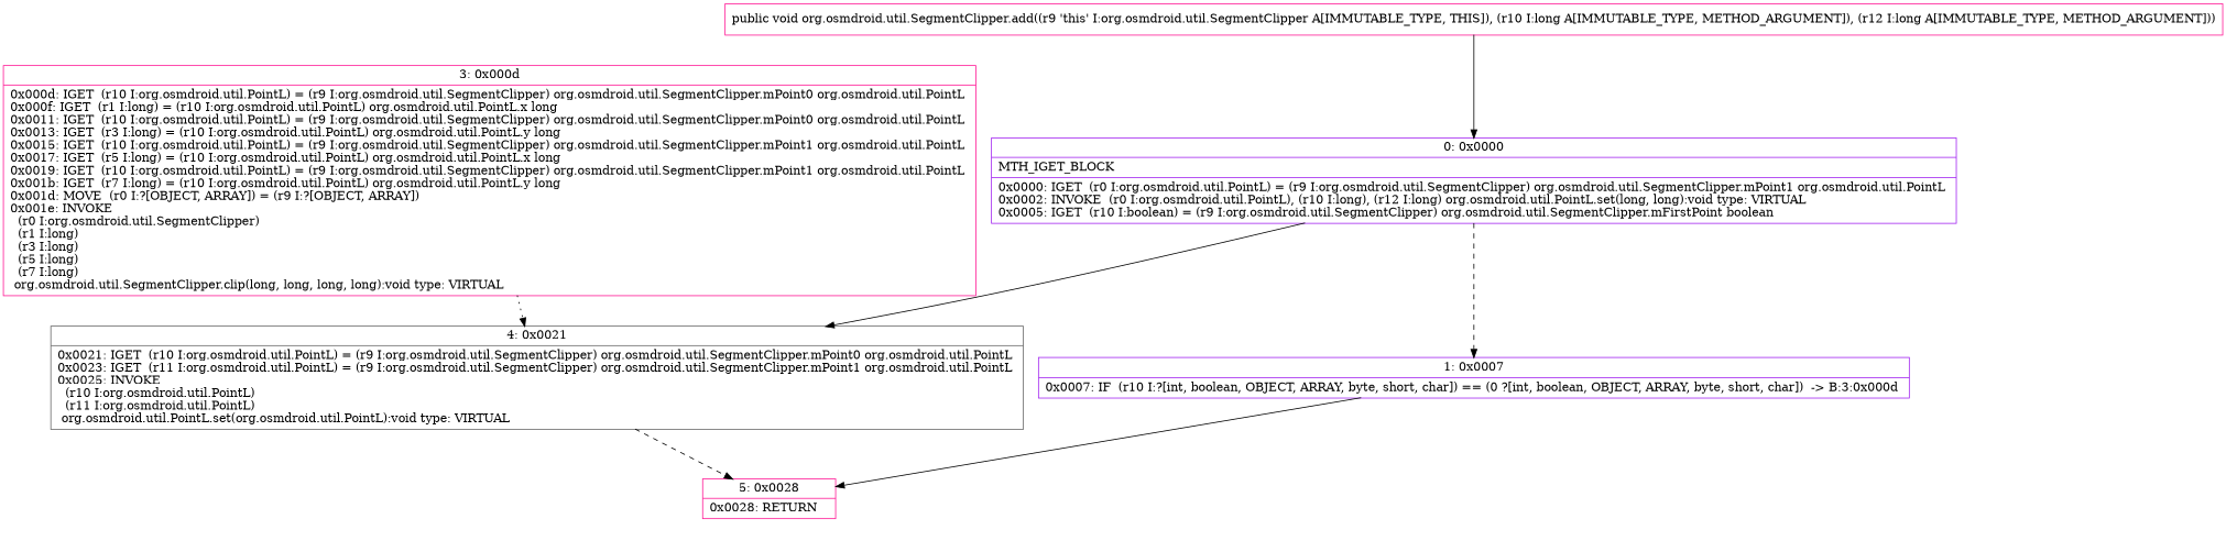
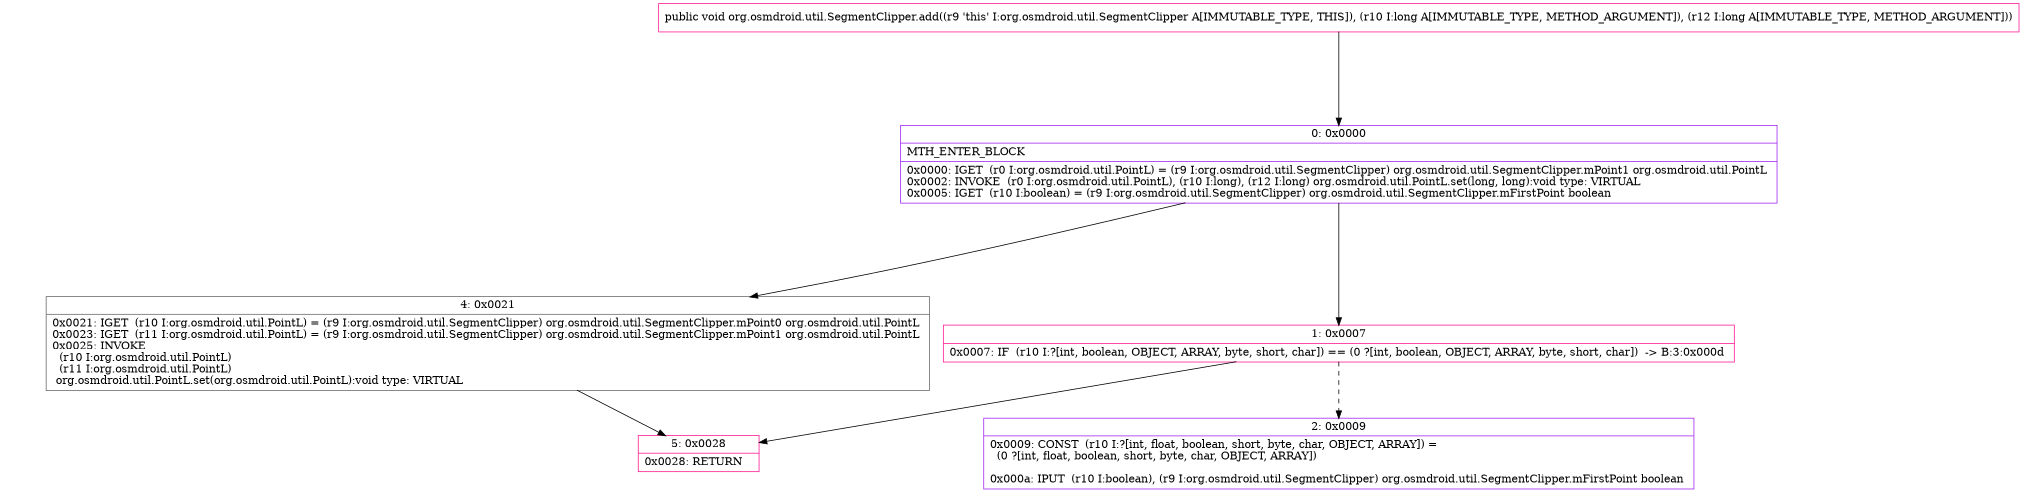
  digraph {
    node [color=deeppink shape=record]
    edge [style=solid]
-   n1 [color=purple label="{0\:\ 0x0000|MTH_IGET_BLOCK\l|0x0000: IGET  (r0 I:org.osmdroid.util.PointL) = (r9 I:org.osmdroid.util.SegmentClipper) org.osmdroid.util.SegmentClipper.mPoint1 org.osmdroid.util.PointL \l0x0002: INVOKE  (r0 I:org.osmdroid.util.PointL), (r10 I:long), (r12 I:long) org.osmdroid.util.PointL.set(long, long):void type: VIRTUAL \l0x0005: IGET  (r10 I:boolean) = (r9 I:org.osmdroid.util.SegmentClipper) org.osmdroid.util.SegmentClipper.mFirstPoint boolean \l}"]
-   n2 [color=purple label="{1\:\ 0x0007|0x0007: IF  (r10 I:?[int, boolean, OBJECT, ARRAY, byte, short, char]) == (0 ?[int, boolean, OBJECT, ARRAY, byte, short, char])  \-\> B:3:0x000d \l}"]
+   n1 [color=purple label="{0\:\ 0x0000|MTH_ENTER_BLOCK\l|0x0000: IGET  (r0 I:org.osmdroid.util.PointL) = (r9 I:org.osmdroid.util.SegmentClipper) org.osmdroid.util.SegmentClipper.mPoint1 org.osmdroid.util.PointL \l0x0002: INVOKE  (r0 I:org.osmdroid.util.PointL), (r10 I:long), (r12 I:long) org.osmdroid.util.PointL.set(long, long):void type: VIRTUAL \l0x0005: IGET  (r10 I:boolean) = (r9 I:org.osmdroid.util.SegmentClipper) org.osmdroid.util.SegmentClipper.mFirstPoint boolean \l}"]
+   n2 [label="{1\:\ 0x0007|0x0007: IF  (r10 I:?[int, boolean, OBJECT, ARRAY, byte, short, char]) == (0 ?[int, boolean, OBJECT, ARRAY, byte, short, char])  \-\> B:3:0x000d \l}"]
    n3 [color=gray40 label="{4\:\ 0x0021|0x0021: IGET  (r10 I:org.osmdroid.util.PointL) = (r9 I:org.osmdroid.util.SegmentClipper) org.osmdroid.util.SegmentClipper.mPoint0 org.osmdroid.util.PointL \l0x0023: IGET  (r11 I:org.osmdroid.util.PointL) = (r9 I:org.osmdroid.util.SegmentClipper) org.osmdroid.util.SegmentClipper.mPoint1 org.osmdroid.util.PointL \l0x0025: INVOKE  \l  (r10 I:org.osmdroid.util.PointL)\l  (r11 I:org.osmdroid.util.PointL)\l org.osmdroid.util.PointL.set(org.osmdroid.util.PointL):void type: VIRTUAL \l}"]
+   n4 [color=purple label="{2\:\ 0x0009|0x0009: CONST  (r10 I:?[int, float, boolean, short, byte, char, OBJECT, ARRAY]) = \l  (0 ?[int, float, boolean, short, byte, char, OBJECT, ARRAY])\l \l0x000a: IPUT  (r10 I:boolean), (r9 I:org.osmdroid.util.SegmentClipper) org.osmdroid.util.SegmentClipper.mFirstPoint boolean \l}"]
    n5 [label="{5\:\ 0x0028|0x0028: RETURN   \l}"]
-   n6 [label="{3\:\ 0x000d|0x000d: IGET  (r10 I:org.osmdroid.util.PointL) = (r9 I:org.osmdroid.util.SegmentClipper) org.osmdroid.util.SegmentClipper.mPoint0 org.osmdroid.util.PointL \l0x000f: IGET  (r1 I:long) = (r10 I:org.osmdroid.util.PointL) org.osmdroid.util.PointL.x long \l0x0011: IGET  (r10 I:org.osmdroid.util.PointL) = (r9 I:org.osmdroid.util.SegmentClipper) org.osmdroid.util.SegmentClipper.mPoint0 org.osmdroid.util.PointL \l0x0013: IGET  (r3 I:long) = (r10 I:org.osmdroid.util.PointL) org.osmdroid.util.PointL.y long \l0x0015: IGET  (r10 I:org.osmdroid.util.PointL) = (r9 I:org.osmdroid.util.SegmentClipper) org.osmdroid.util.SegmentClipper.mPoint1 org.osmdroid.util.PointL \l0x0017: IGET  (r5 I:long) = (r10 I:org.osmdroid.util.PointL) org.osmdroid.util.PointL.x long \l0x0019: IGET  (r10 I:org.osmdroid.util.PointL) = (r9 I:org.osmdroid.util.SegmentClipper) org.osmdroid.util.SegmentClipper.mPoint1 org.osmdroid.util.PointL \l0x001b: IGET  (r7 I:long) = (r10 I:org.osmdroid.util.PointL) org.osmdroid.util.PointL.y long \l0x001d: MOVE  (r0 I:?[OBJECT, ARRAY]) = (r9 I:?[OBJECT, ARRAY]) \l0x001e: INVOKE  \l  (r0 I:org.osmdroid.util.SegmentClipper)\l  (r1 I:long)\l  (r3 I:long)\l  (r5 I:long)\l  (r7 I:long)\l org.osmdroid.util.SegmentClipper.clip(long, long, long, long):void type: VIRTUAL \l}"]
    n7 [label="{public void org.osmdroid.util.SegmentClipper.add((r9 'this' I:org.osmdroid.util.SegmentClipper A[IMMUTABLE_TYPE, THIS]), (r10 I:long A[IMMUTABLE_TYPE, METHOD_ARGUMENT]), (r12 I:long A[IMMUTABLE_TYPE, METHOD_ARGUMENT])) }"]
-   n1 -> n2 [style=dashed]
+   n1 -> n2
    n1 -> n3
+   n2 -> n4 [style=dashed]
    n2 -> n5
-   n3 -> n5 [style=dashed]
-   n6 -> n3 [style=dotted]
+   n3 -> n5
    n7 -> n1
  }
